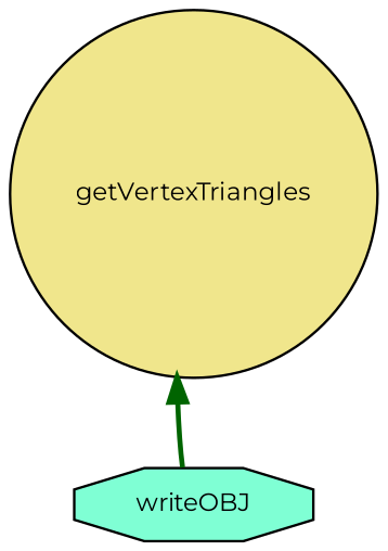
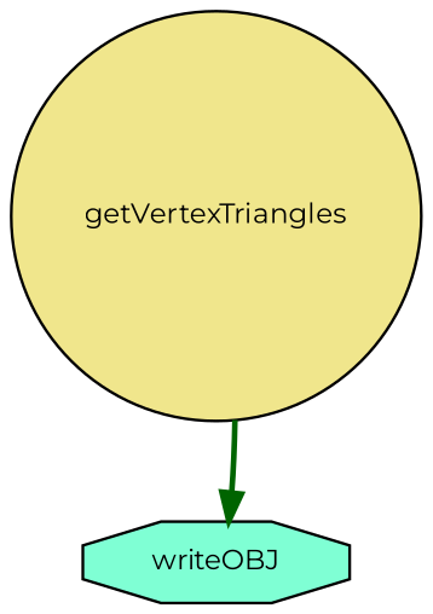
  digraph {
    rankdir=TB
    fontname=Montserrat
    node [color=black fontname=Montserrat fontsize=10 style=filled]
    n1 [fillcolor=khaki fontcolor=black height=0.2 label=getVertexTriangles shape=circle width=0.4]
    n2 [height=0.2 label=writeOBJ shape=octagon width=0.4 fillcolor=aquamarine]
-   n1 -> n2 [color=darkgreen dir=back fontname=Montserrat fontsize=10 labelfontname=FreeSans labelfontsize=10 style=bold]
+   n2 -> n1 [color=darkgreen dir=back fontname=Montserrat fontsize=10 labelfontname=FreeSans labelfontsize=10 style=bold]
  }
